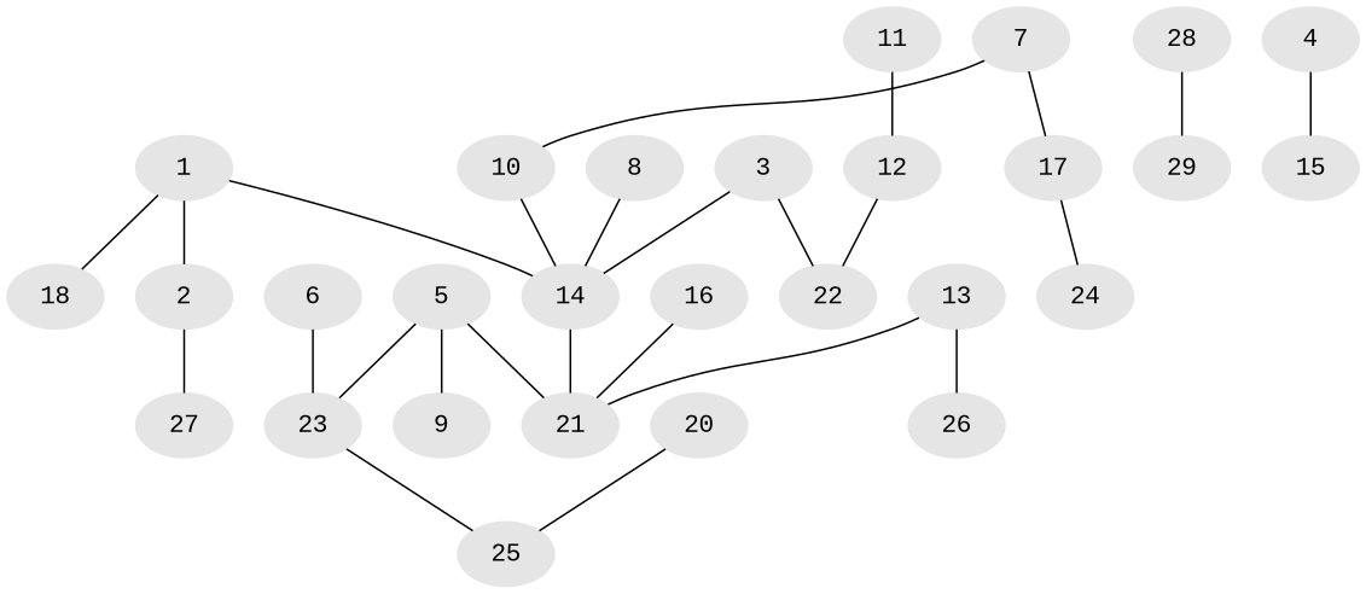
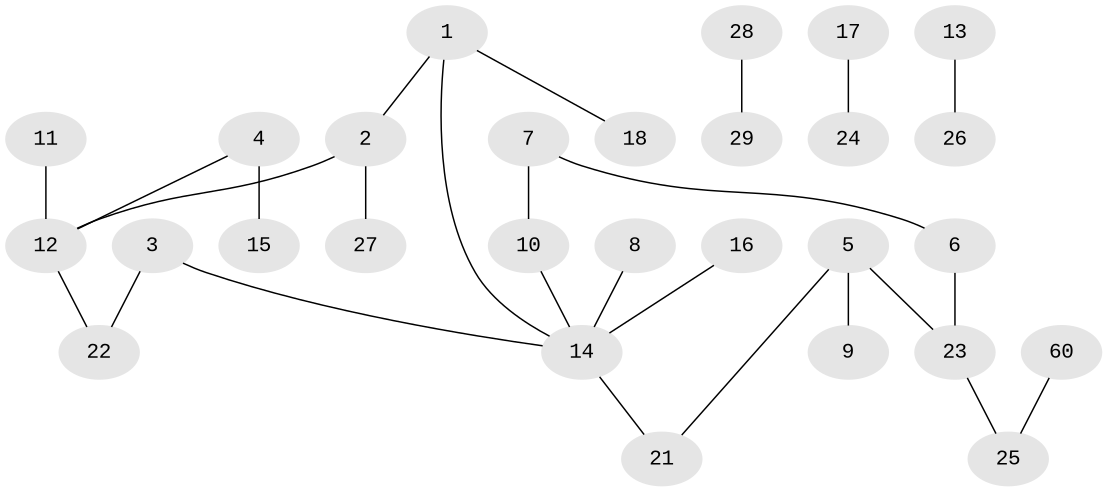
  graph {
    fontname="Liberation Mono"
    node [color=gray90 fontname="Liberation Mono" style=filled]
    edge [fontname="Liberation Mono" weight=1.0]
    1
    2
    14
    18
    12
    27
    21
    22
    28
    29
    3
    4
    15
    5
    9
    23
    25
    6
    7
    10
    17
    24
    8
    11
    13
    26
    16
-   20
+   20 [label=60]
    1 -- 2
    1 -- 14
    1 -- 18
+   2 -- 12
    2 -- 27
    14 -- 21
    12 -- 22
    28 -- 29
    3 -- 14
    3 -- 22
+   4 -- 12
    4 -- 15 [weight=2.0]
    5 -- 21
    5 -- 9
    5 -- 23
    23 -- 25
    6 -- 23
    7 -- 10
-   7 -- 17
+   7 -- 6
    10 -- 14
    17 -- 24
    8 -- 14
    11 -- 12
-   13 -- 21
    13 -- 26
-   16 -- 21
+   16 -- 14
    20 -- 25
  }
